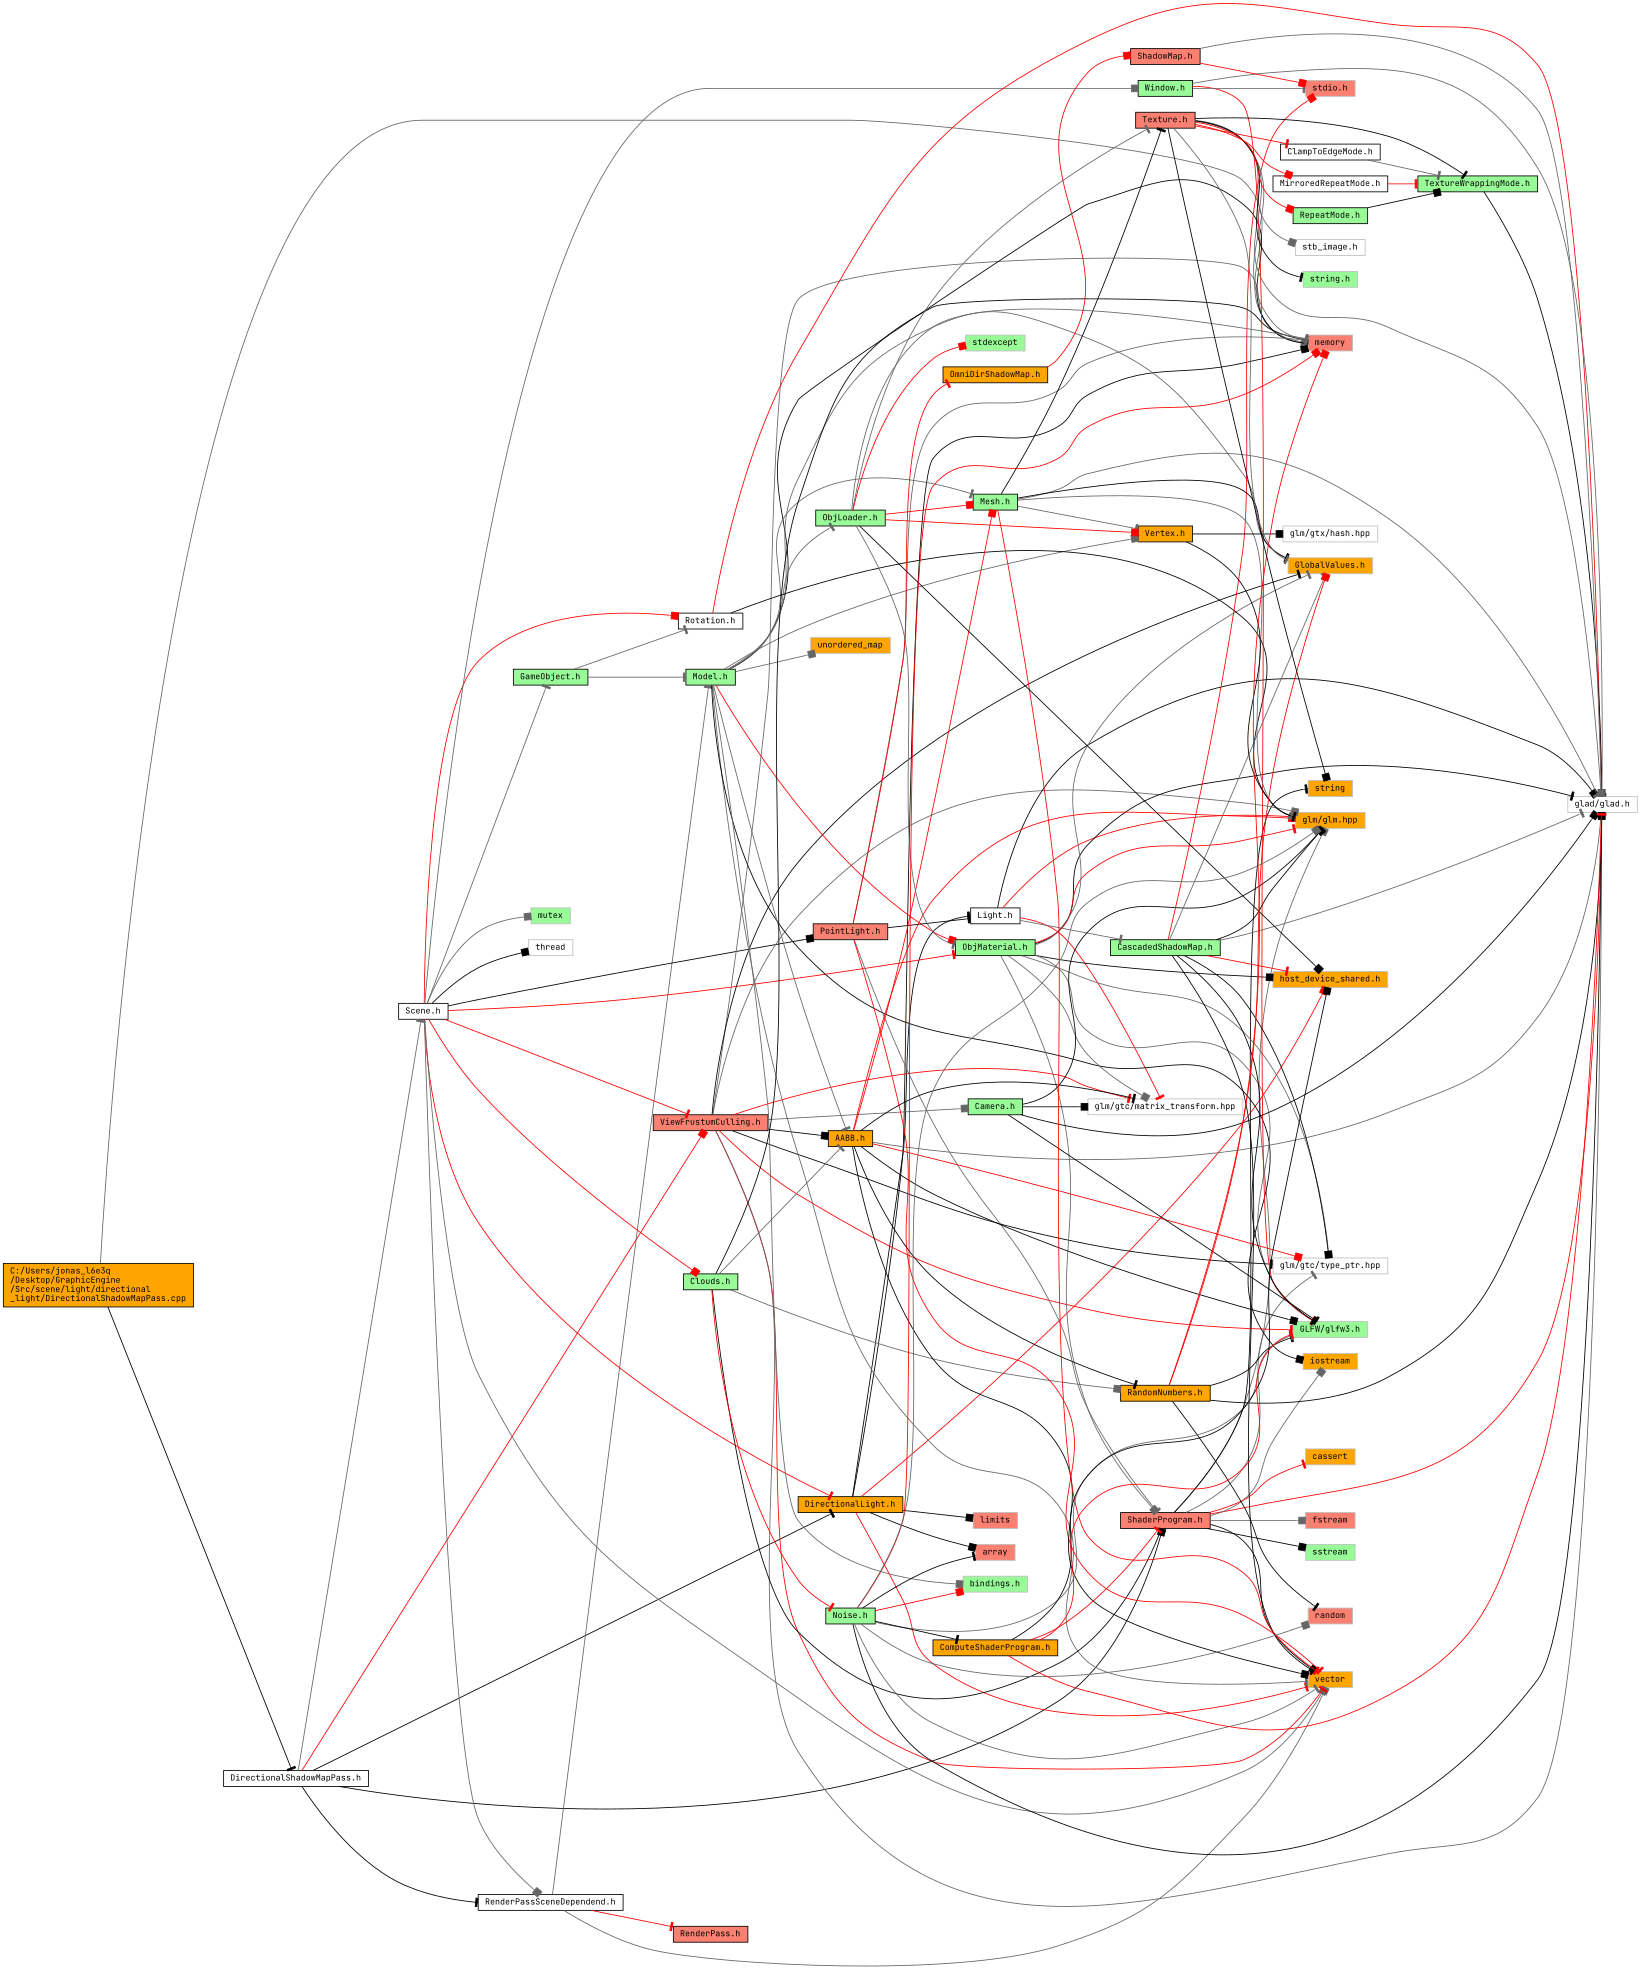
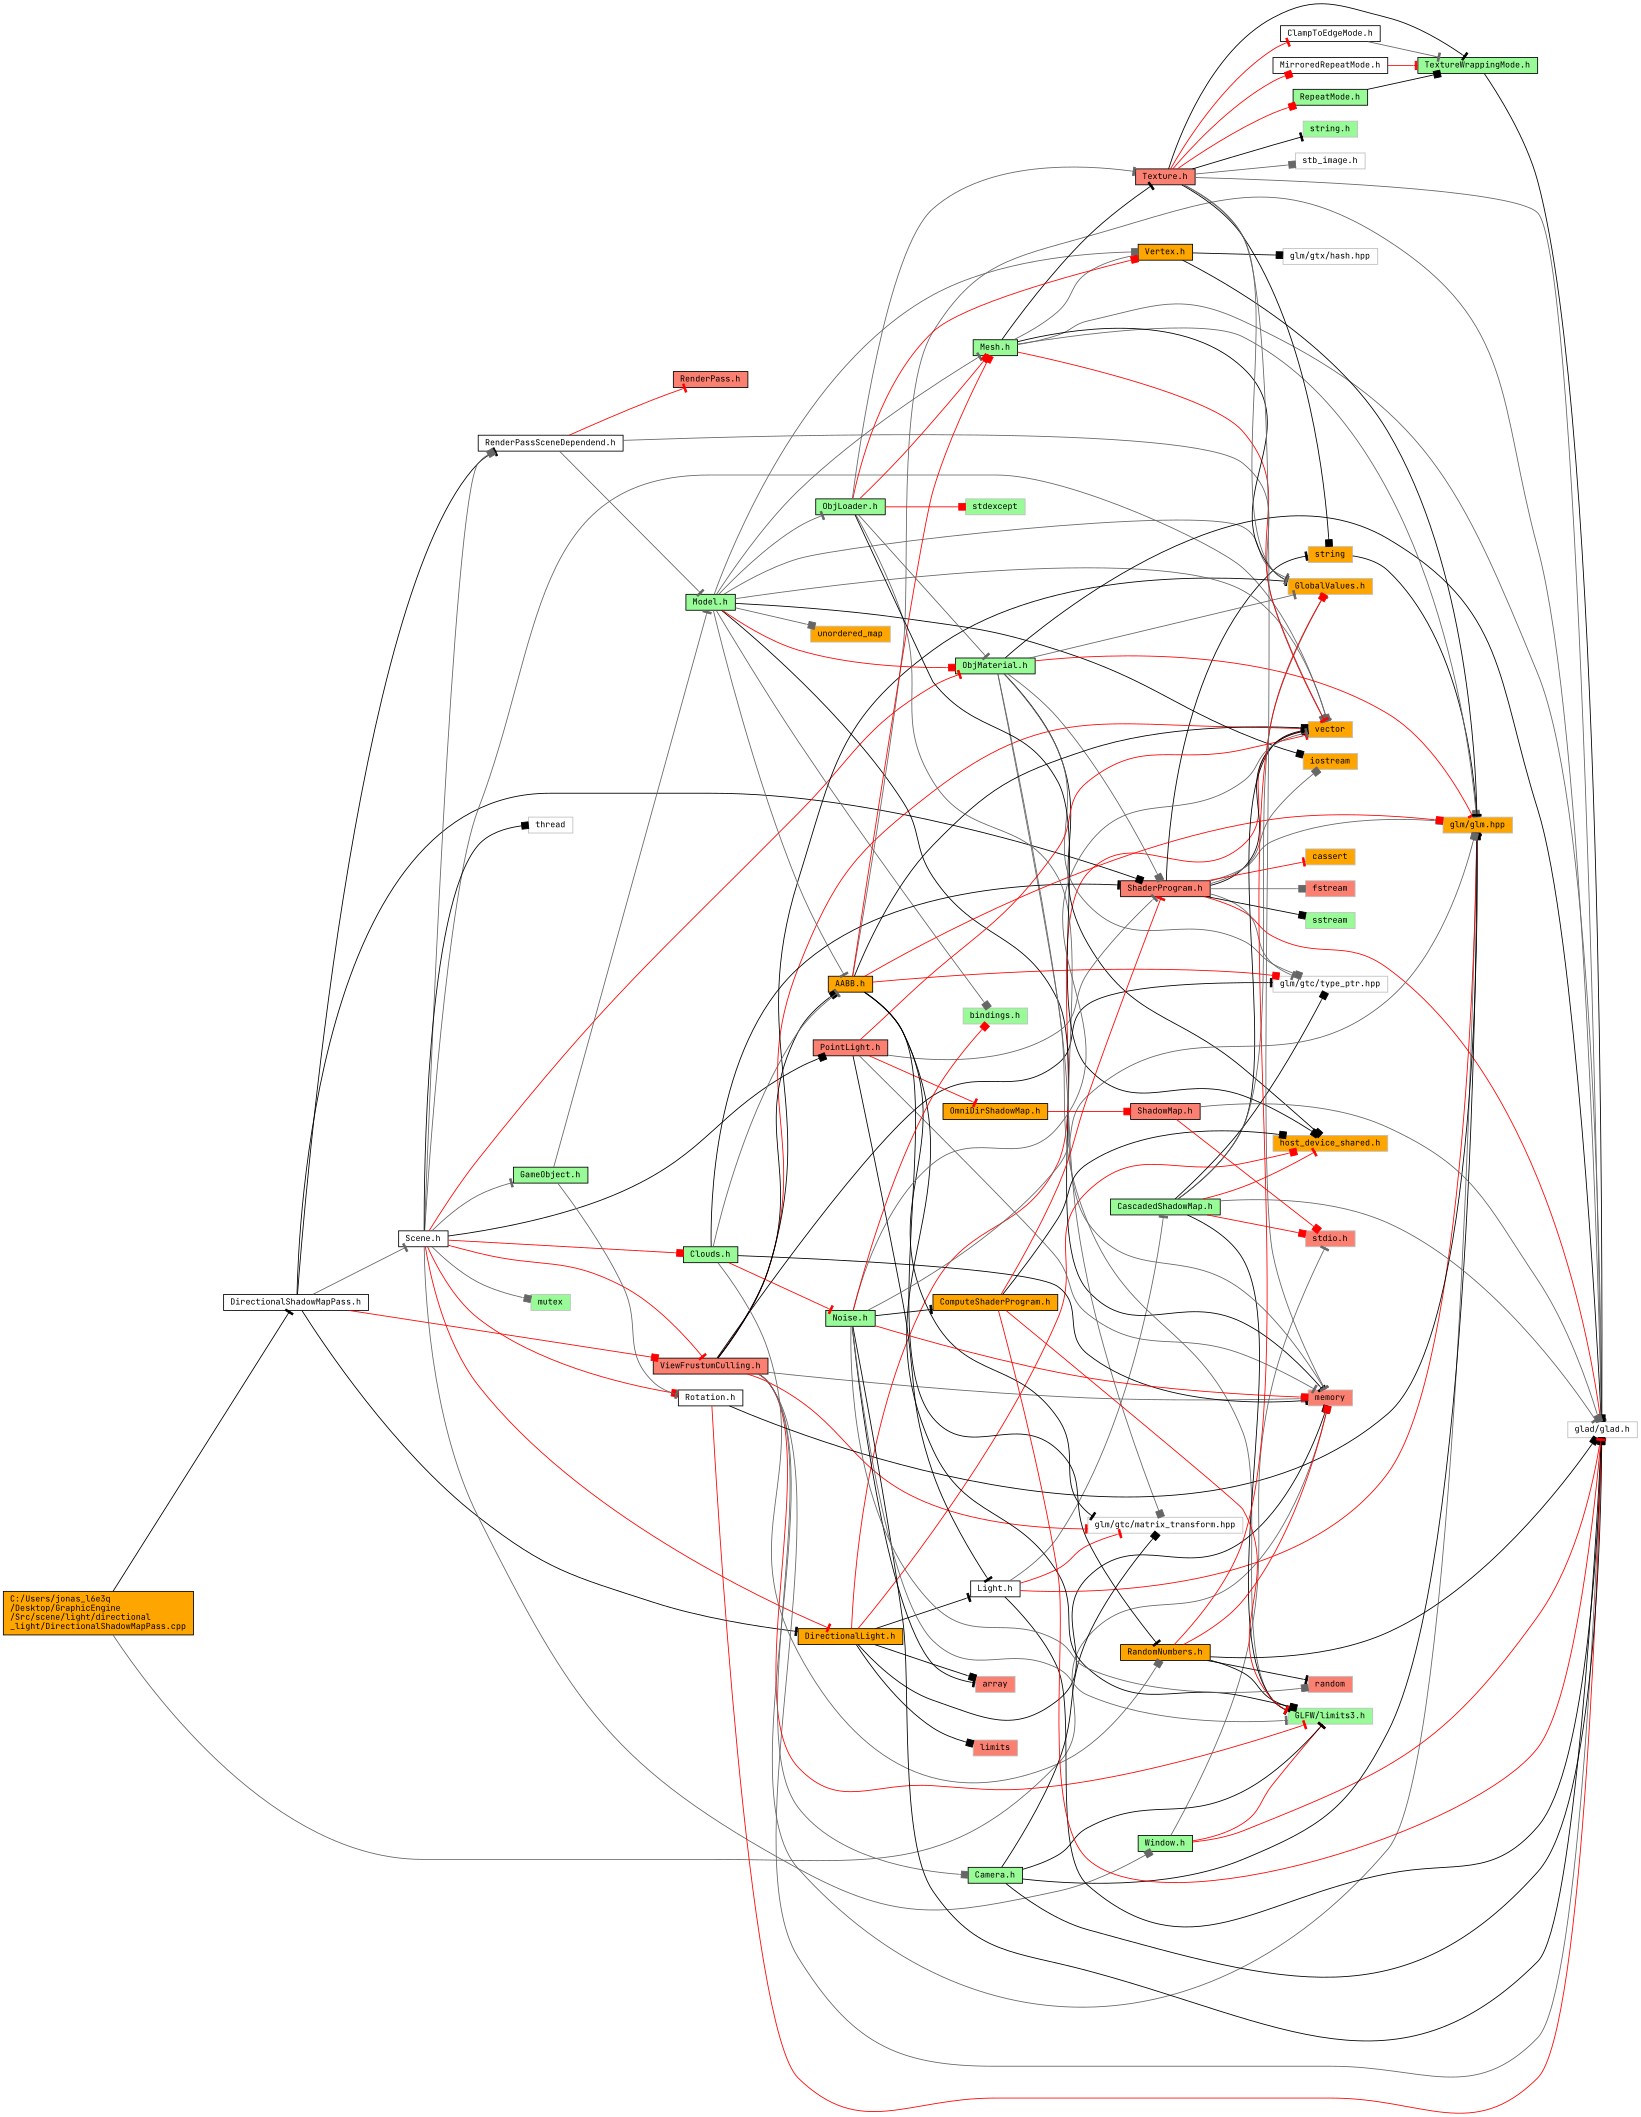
  digraph {
    fontname="JetBrains Mono"
    rankdir=LR
    node [color=black fillcolor=palegreen fontname="JetBrains Mono" fontsize=10 shape=record style=filled]
    edge [arrowhead=tee color=gray40 fontname="JetBrains Mono" fontsize=10 labelfontname=Helvetica labelfontsize=10 style=solid]
    n1 [fillcolor=orange fontcolor=black height=0.2 label="C:/Users/jonas_l6e3q\l/Desktop/GraphicEngine\l/Src/scene/light/directional\l_light/DirectionalShadowMapPass.cpp" width=0.4]
    n2 [fillcolor=white height=0.2 label="DirectionalShadowMapPass.h" width=0.4]
    n3 [color=grey75 fillcolor=salmon height=0.2 label=memory width=0.4]
    n4 [fillcolor=orange height=0.2 label="DirectionalLight.h" width=0.4]
    n5 [fillcolor=white height=0.2 label="RenderPassSceneDependend.h" width=0.4]
    n6 [fillcolor=salmon height=0.2 label="ShaderProgram.h" width=0.4]
    n7 [fillcolor=white height=0.2 label="Scene.h" width=0.4]
    n8 [fillcolor=salmon height=0.2 label="ViewFrustumCulling.h" width=0.4]
    n9 [color=grey75 fillcolor=salmon height=0.2 label=array width=0.4]
    n10 [color=grey75 fillcolor=salmon height=0.2 label=limits width=0.4]
    n11 [color=grey75 fillcolor=orange height=0.2 label=vector width=0.4]
    n12 [fillcolor=white height=0.2 label="Light.h" width=0.4]
    n13 [color=grey75 fillcolor=orange height=0.2 label="host_device_shared.h" width=0.4]
    n14 [height=0.2 label="Model.h" width=0.4]
    n15 [fillcolor=salmon height=0.2 label="RenderPass.h" width=0.4]
    n16 [color=grey75 fillcolor=white height=0.2 label="glad/glad.h" width=0.4]
    n17 [color=grey75 fillcolor=orange height=0.2 label="glm/glm.hpp" width=0.4]
    n18 [color=grey75 fillcolor=white height=0.2 label="glm/gtc/type_ptr.hpp" width=0.4]
    n19 [color=grey75 fillcolor=orange height=0.2 label=iostream width=0.4]
    n20 [color=grey75 fillcolor=orange height=0.2 label=string width=0.4]
    n21 [color=grey75 fillcolor=orange height=0.2 label=cassert width=0.4]
    n22 [color=grey75 fillcolor=salmon height=0.2 label=fstream width=0.4]
    n23 [color=grey75 height=0.2 label=sstream width=0.4]
    n24 [height=0.2 label="ObjMaterial.h" width=0.4]
    n25 [color=grey75 height=0.2 label=mutex width=0.4]
    n26 [color=grey75 fillcolor=white height=0.2 label=thread width=0.4]
    n27 [height=0.2 label="Clouds.h" width=0.4]
    n28 [height=0.2 label="GameObject.h" width=0.4]
    n29 [fillcolor=white height=0.2 label="Rotation.h" width=0.4]
    n30 [fillcolor=salmon height=0.2 label="PointLight.h" width=0.4]
    n31 [height=0.2 label="Window.h" width=0.4]
    n32 [color=grey75 fillcolor=white height=0.2 label="glm/gtc/matrix_transform.hpp" width=0.4]
-   n33 [color=grey75 height=0.2 label="GLFW/glfw3.h" width=0.4]
+   n33 [color=grey75 height=0.2 label="GLFW/limits3.h" width=0.4]
    n34 [color=grey75 fillcolor=orange height=0.2 label="GlobalValues.h" width=0.4]
    n35 [fillcolor=orange height=0.2 label="AABB.h" width=0.4]
    n36 [height=0.2 label="Camera.h" width=0.4]
    n37 [height=0.2 label="CascadedShadowMap.h" width=0.4]
    n38 [color=grey75 fillcolor=salmon height=0.2 label="stdio.h" width=0.4]
    n39 [color=grey75 fillcolor=orange height=0.2 label=unordered_map width=0.4]
    n40 [height=0.2 label="Mesh.h" width=0.4]
    n41 [fillcolor=orange height=0.2 label="Vertex.h" width=0.4]
    n42 [height=0.2 label="ObjLoader.h" width=0.4]
    n43 [color=grey75 height=0.2 label="bindings.h" width=0.4]
    n44 [fillcolor=orange height=0.2 label="RandomNumbers.h" width=0.4]
    n45 [fillcolor=salmon height=0.2 label="Texture.h" width=0.4]
    n46 [color=grey75 fillcolor=white height=0.2 label="glm/gtx/hash.hpp" width=0.4]
    n47 [color=grey75 height=0.2 label=stdexcept width=0.4]
    n48 [color=grey75 fillcolor=white height=0.2 label="stb_image.h" width=0.4]
    n49 [color=grey75 height=0.2 label="string.h" width=0.4]
    n50 [fillcolor=white height=0.2 label="ClampToEdgeMode.h" width=0.4]
    n51 [height=0.2 label="TextureWrappingMode.h" width=0.4]
    n52 [fillcolor=white height=0.2 label="MirroredRepeatMode.h" width=0.4]
    n53 [height=0.2 label="RepeatMode.h" width=0.4]
    n54 [height=0.2 label="Noise.h" width=0.4]
    n55 [fillcolor=orange height=0.2 label="OmniDirShadowMap.h" width=0.4]
    n56 [color=grey75 fillcolor=salmon height=0.2 label=random width=0.4]
    n57 [fillcolor=orange height=0.2 label="ComputeShaderProgram.h" width=0.4]
    n58 [fillcolor=salmon height=0.2 label="ShadowMap.h" width=0.4]
    n1 -> n2 [color=black]
    n1 -> n3 [arrowhead=box]
    n2 -> n4 [color=black]
    n2 -> n5 [color=black]
    n2 -> n6 [arrowhead=box color=black]
    n2 -> n7
    n2 -> n8 [arrowhead=box color=red]
    n4 -> n3 [arrowhead=box color=black]
    n4 -> n9 [arrowhead=box color=black]
    n4 -> n10 [arrowhead=box color=black]
    n4 -> n11 [color=red]
    n4 -> n12 [color=black]
    n4 -> n13 [arrowhead=box color=red]
    n5 -> n11 [arrowhead=box]
    n5 -> n14
    n5 -> n15 [color=red]
    n6 -> n11 [arrowhead=box color=black]
    n6 -> n16 [color=red]
    n6 -> n17 [arrowhead=box]
    n6 -> n18
    n6 -> n19 [arrowhead=box]
    n6 -> n20 [color=black]
    n6 -> n21 [color=red]
    n6 -> n22 [arrowhead=box]
    n6 -> n23 [arrowhead=box color=black]
    n7 -> n4 [color=red]
    n7 -> n5 [arrowhead=box]
    n7 -> n8 [color=red]
    n7 -> n11 [arrowhead=box]
    n7 -> n24 [color=red]
    n7 -> n25 [arrowhead=box]
    n7 -> n26 [arrowhead=box color=black]
    n7 -> n27 [arrowhead=box color=red]
    n7 -> n28
    n7 -> n29 [arrowhead=box color=red]
    n7 -> n30 [arrowhead=box color=black]
    n7 -> n31 [arrowhead=box]
    n8 -> n3 [arrowhead=box]
    n8 -> n11 [color=red]
    n8 -> n16
    n8 -> n17 [arrowhead=box]
    n8 -> n18 [color=black]
    n8 -> n32 [color=red]
    n8 -> n33 [color=red]
    n8 -> n34 [color=black]
    n8 -> n35 [arrowhead=box color=black]
    n8 -> n36 [arrowhead=box]
    n12 -> n16 [arrowhead=box color=black]
    n12 -> n17 [color=red]
    n12 -> n32 [color=red]
    n12 -> n37
    n14 -> n3 [color=black]
    n14 -> n11
    n14 -> n19 [arrowhead=box color=black]
    n14 -> n24 [arrowhead=box color=red]
    n14 -> n34
    n14 -> n35
    n14 -> n39 [arrowhead=box]
    n14 -> n40
    n14 -> n41 [arrowhead=box]
    n14 -> n42
    n14 -> n43 [arrowhead=box]
    n24 -> n6 [arrowhead=box]
    n24 -> n13 [arrowhead=box color=black]
    n24 -> n16 [color=black]
    n24 -> n17 [color=red]
    n24 -> n18 [arrowhead=box]
    n24 -> n32 [arrowhead=box]
    n24 -> n33
    n24 -> n34
    n27 -> n3 [color=black]
    n27 -> n6 [color=black]
    n27 -> n35
    n27 -> n44 [arrowhead=box]
    n27 -> n54 [color=red]
    n28 -> n14
    n28 -> n29
    n29 -> n16 [color=red]
    n29 -> n17 [color=black]
    n30 -> n3
    n30 -> n6
    n30 -> n11 [color=red]
    n30 -> n12 [color=black]
    n30 -> n55 [color=red]
-   n31 -> n16
+   n31 -> n16 [color=red]
    n31 -> n33 [color=red]
    n31 -> n38
    n35 -> n11 [arrowhead=box color=black]
    n35 -> n16
    n35 -> n17 [arrowhead=box color=red]
    n35 -> n18 [arrowhead=box color=red]
    n35 -> n32 [color=black]
    n35 -> n33 [arrowhead=box color=black]
    n35 -> n40 [arrowhead=box color=red]
    n35 -> n44 [color=black]
    n36 -> n16 [arrowhead=box color=black]
    n36 -> n17 [arrowhead=box color=black]
    n36 -> n32 [arrowhead=box color=black]
    n36 -> n33 [color=black]
    n37 -> n11 [color=black]
    n37 -> n13 [color=red]
    n37 -> n16
-   n37 -> n17 [color=black]
+   n20 -> n17 [color=black]
    n37 -> n18 [arrowhead=box color=black]
    n37 -> n33 [color=black]
    n37 -> n34
    n37 -> n38 [arrowhead=box color=red]
    n40 -> n11 [color=red]
    n40 -> n16
    n40 -> n17 [arrowhead=box]
    n40 -> n34 [color=black]
    n40 -> n41
    n40 -> n45 [color=black]
    n41 -> n17 [color=black]
    n41 -> n46 [arrowhead=box color=black]
    n42 -> n3
    n42 -> n13 [arrowhead=box color=black]
    n42 -> n24
    n42 -> n40 [arrowhead=box color=red]
    n42 -> n41 [arrowhead=box color=red]
    n42 -> n45
    n42 -> n47 [arrowhead=box color=red]
    n44 -> n3 [arrowhead=box color=red]
    n44 -> n16 [arrowhead=box color=black]
    n44 -> n33 [color=black]
    n44 -> n34 [arrowhead=box color=red]
    n44 -> n56 [color=black]
    n45 -> n3
    n45 -> n16
    n45 -> n20 [arrowhead=box color=black]
    n45 -> n34
    n45 -> n48 [arrowhead=box]
    n45 -> n49 [color=black]
    n45 -> n50 [color=red]
    n45 -> n51 [color=black]
    n45 -> n52 [arrowhead=box color=red]
    n45 -> n53 [arrowhead=box color=red]
    n50 -> n51
    n51 -> n16 [arrowhead=box color=black]
    n52 -> n51 [color=red]
    n53 -> n51 [arrowhead=box color=black]
    n54 -> n3 [arrowhead=box color=red]
    n54 -> n9 [color=black]
    n54 -> n11
    n54 -> n16 [arrowhead=box color=black]
    n54 -> n17 [arrowhead=box]
    n54 -> n33
    n54 -> n43 [arrowhead=box color=red]
    n54 -> n56 [arrowhead=box]
    n54 -> n57 [color=black]
    n55 -> n58 [arrowhead=box color=red]
    n57 -> n6 [color=red]
    n57 -> n13 [arrowhead=box color=black]
    n57 -> n16 [color=red]
    n57 -> n33 [color=red]
    n58 -> n16 [arrowhead=box]
    n58 -> n38 [arrowhead=box color=red]
  }
